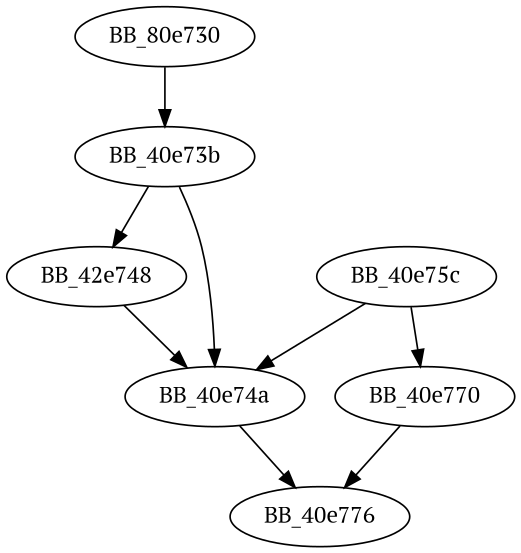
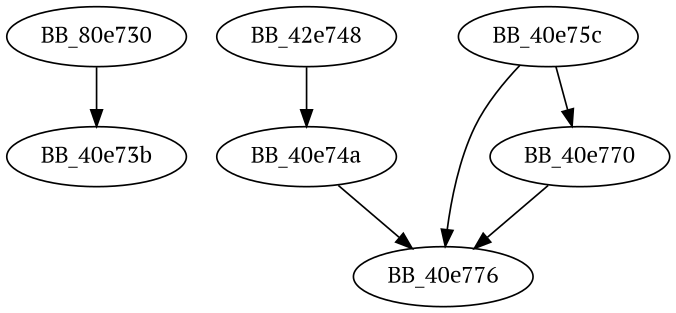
  digraph {
    fontname="PT Serif"
    node [fontname="PT Serif"]
    edge [fontname="PT Serif"]
    n1 [label=BB_80e730]
    BB_40e73b
    n3 [label=BB_42e748]
    BB_40e74a
    BB_40e776
    BB_40e75c
    BB_40e770
    n1 -> BB_40e73b
-   BB_40e73b -> n3
-   BB_40e73b -> BB_40e74a
    n3 -> BB_40e74a
    BB_40e74a -> BB_40e776
-   BB_40e75c -> BB_40e74a
+   BB_40e75c -> BB_40e776
    BB_40e75c -> BB_40e770
    BB_40e770 -> BB_40e776
  }
